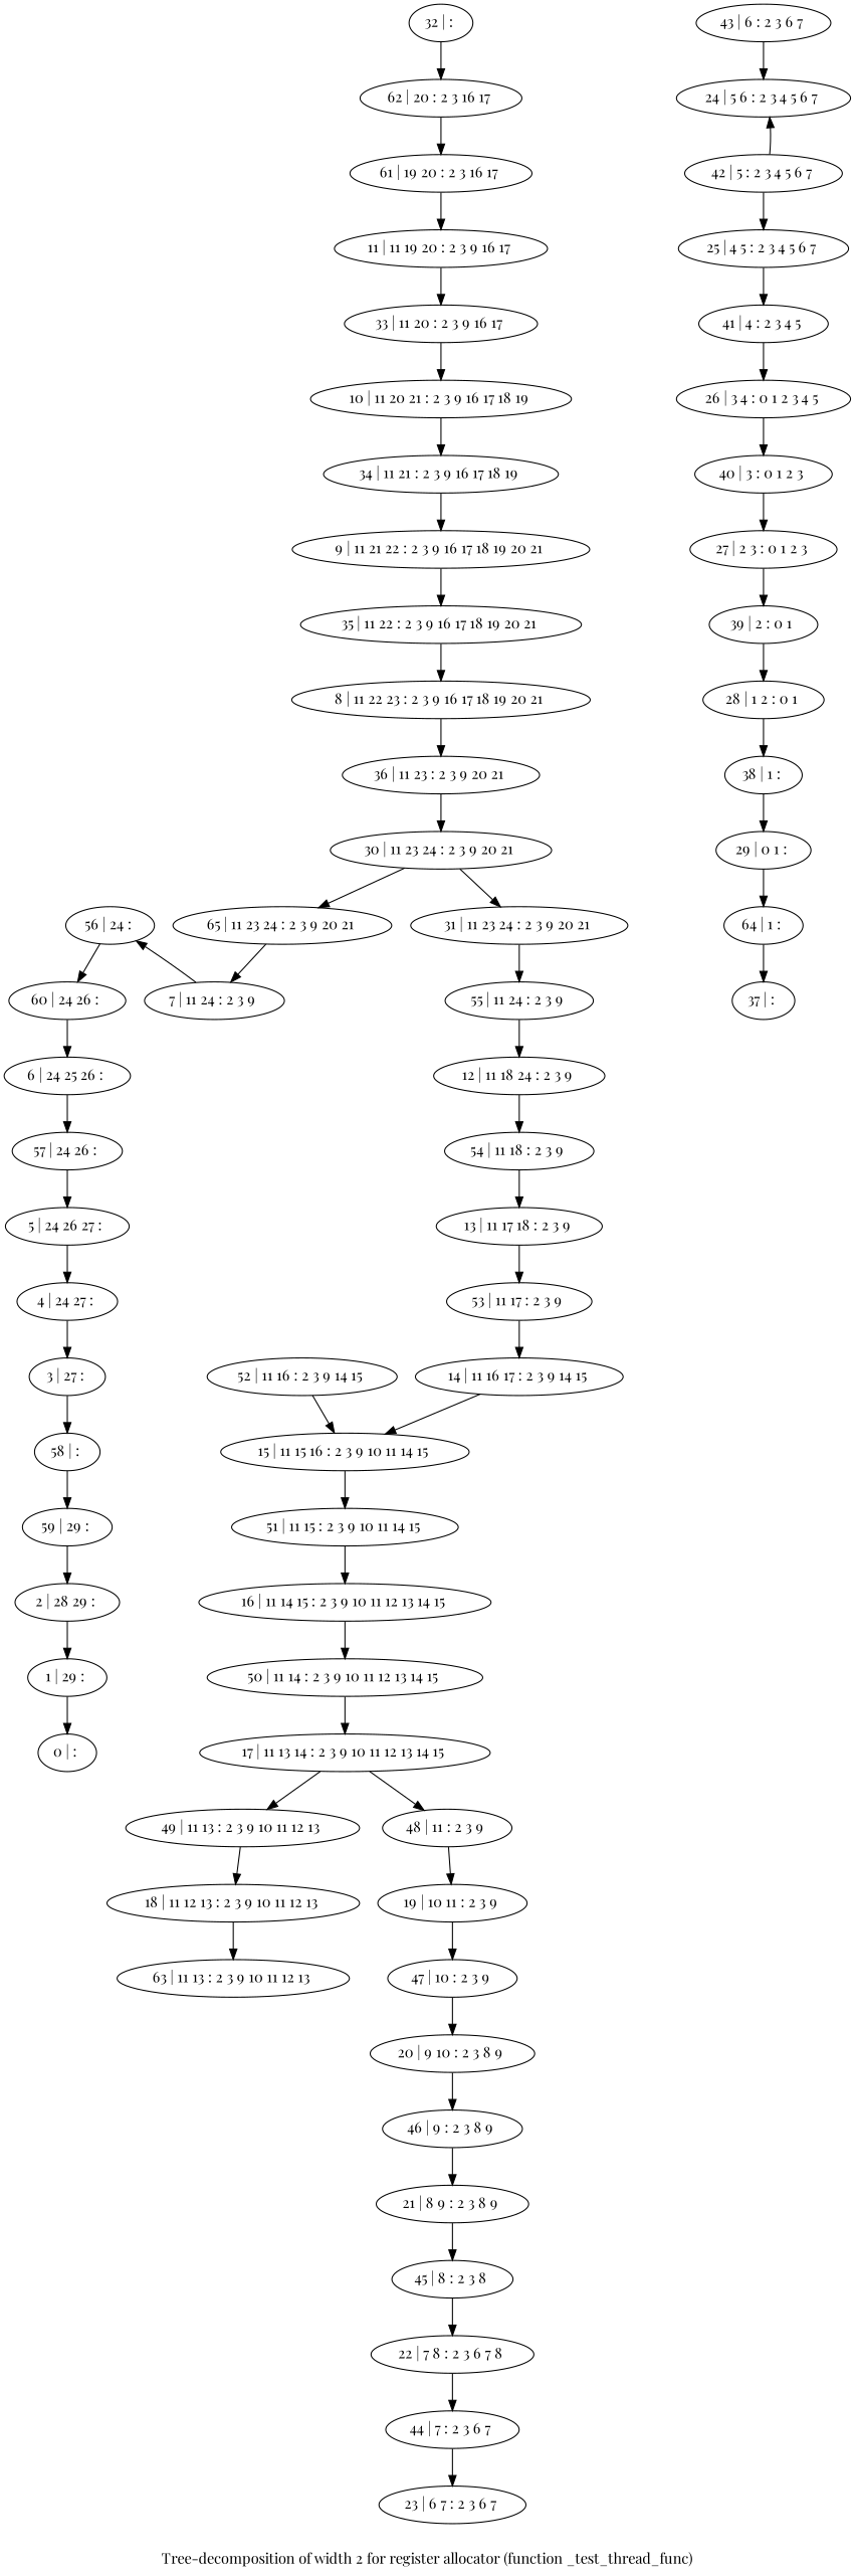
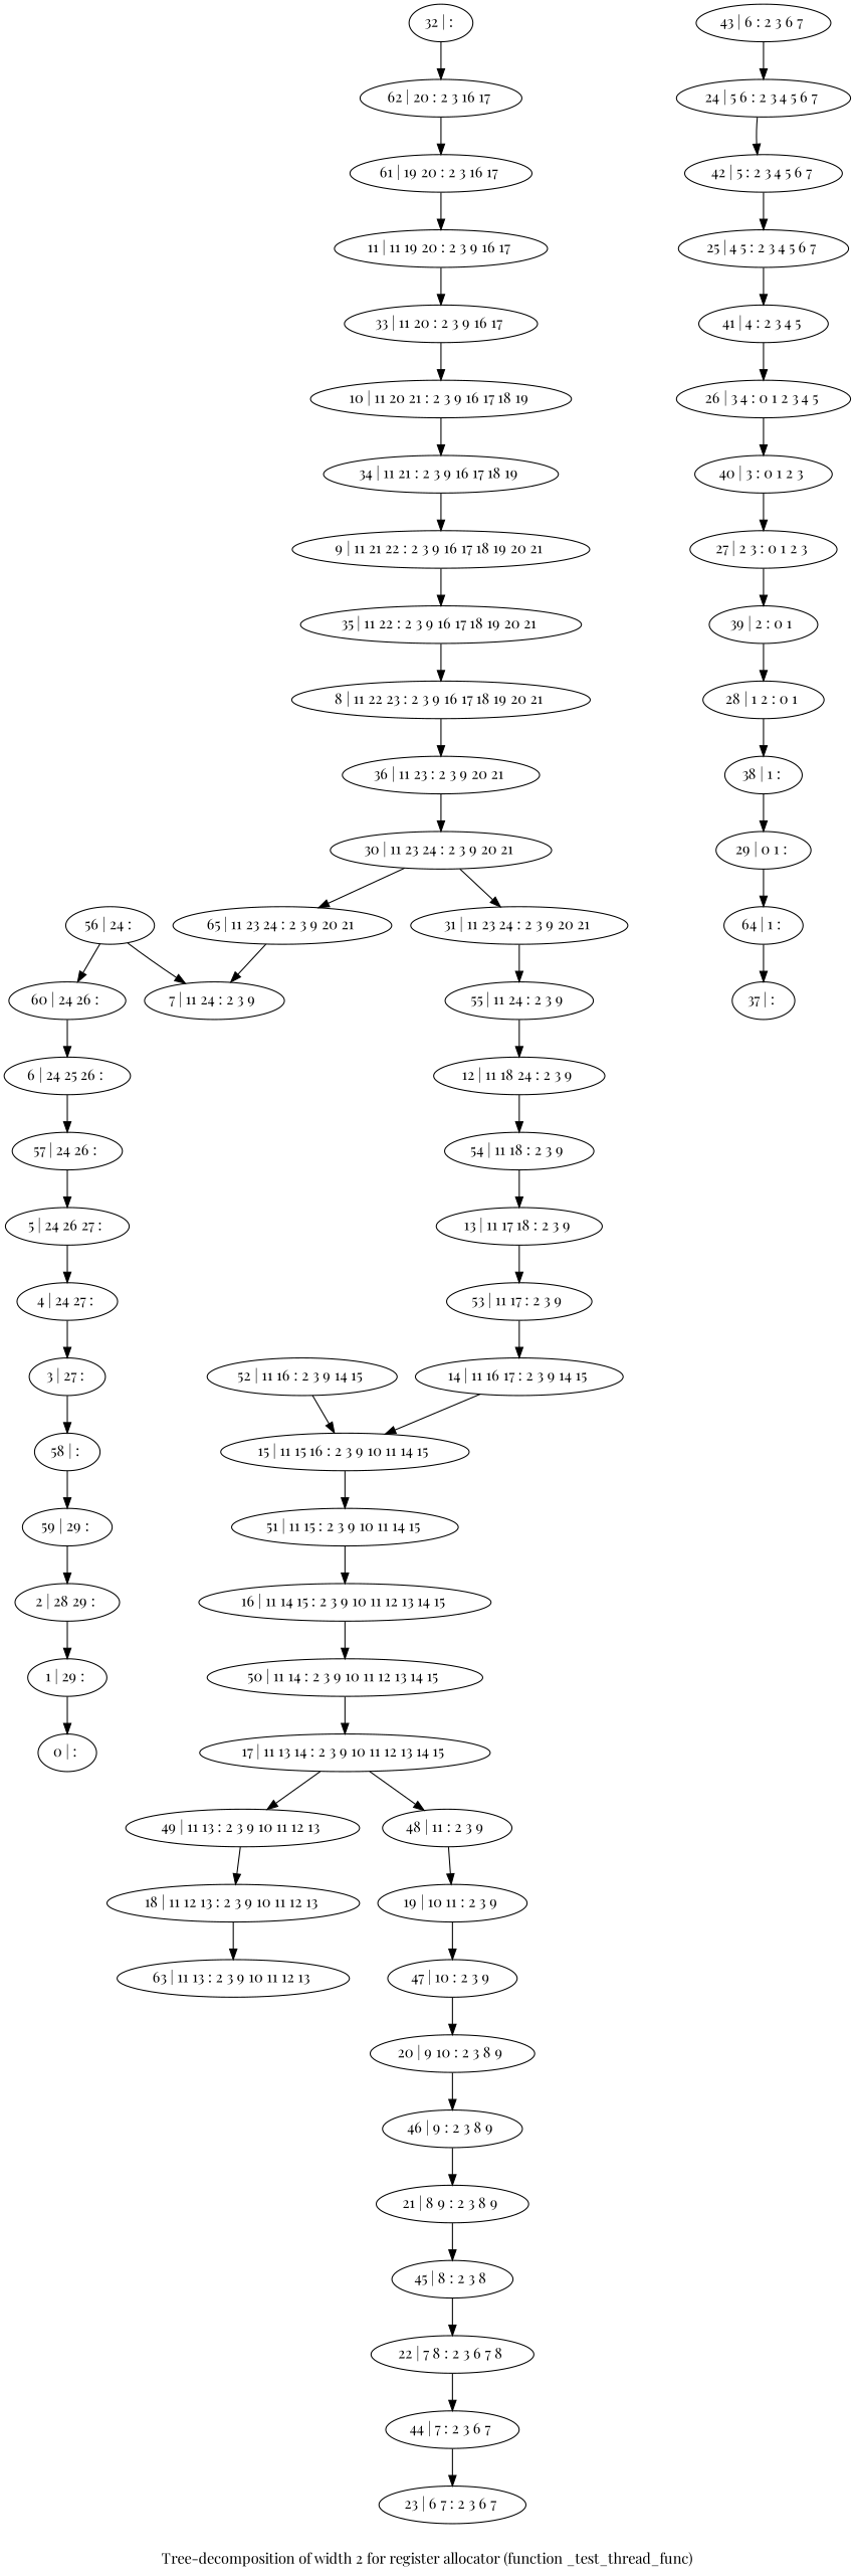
  digraph {
    fontname="Playfair Display"
    label="Tree-decomposition of width 2 for register allocator (function _test_thread_func)"
    node [fontname="Playfair Display"]
    edge [fontname="Playfair Display"]
    n1 [label="0 | : "]
    n2 [label="1 | 29 : "]
    n3 [label="2 | 28 29 : "]
    n4 [label="3 | 27 : "]
    n5 [label="58 | : "]
    n6 [label="59 | 29 : "]
    n7 [label="4 | 24 27 : "]
    n8 [label="5 | 24 26 27 : "]
    n9 [label="6 | 24 25 26 : "]
    n10 [label="57 | 24 26 : "]
    n11 [label="7 | 11 24 : 2 3 9 "]
    n12 [label="56 | 24 : "]
    n13 [label="60 | 24 26 : "]
    n14 [label="8 | 11 22 23 : 2 3 9 16 17 18 19 20 21 "]
    n15 [label="36 | 11 23 : 2 3 9 20 21 "]
    n16 [label="30 | 11 23 24 : 2 3 9 20 21 "]
    n17 [label="9 | 11 21 22 : 2 3 9 16 17 18 19 20 21 "]
    n18 [label="35 | 11 22 : 2 3 9 16 17 18 19 20 21 "]
    n19 [label="10 | 11 20 21 : 2 3 9 16 17 18 19 "]
    n20 [label="34 | 11 21 : 2 3 9 16 17 18 19 "]
    n21 [label="11 | 11 19 20 : 2 3 9 16 17 "]
    n22 [label="33 | 11 20 : 2 3 9 16 17 "]
    n23 [label="12 | 11 18 24 : 2 3 9 "]
    n24 [label="54 | 11 18 : 2 3 9 "]
    n25 [label="13 | 11 17 18 : 2 3 9 "]
    n26 [label="53 | 11 17 : 2 3 9 "]
    n27 [label="14 | 11 16 17 : 2 3 9 14 15 "]
    n28 [label="15 | 11 15 16 : 2 3 9 10 11 14 15 "]
    n29 [label="52 | 11 16 : 2 3 9 14 15 "]
    n30 [label="51 | 11 15 : 2 3 9 10 11 14 15 "]
    n31 [label="16 | 11 14 15 : 2 3 9 10 11 12 13 14 15 "]
    n32 [label="50 | 11 14 : 2 3 9 10 11 12 13 14 15 "]
    n33 [label="17 | 11 13 14 : 2 3 9 10 11 12 13 14 15 "]
    n34 [label="49 | 11 13 : 2 3 9 10 11 12 13 "]
    n35 [label="48 | 11 : 2 3 9 "]
    n36 [label="18 | 11 12 13 : 2 3 9 10 11 12 13 "]
    n37 [label="63 | 11 13 : 2 3 9 10 11 12 13 "]
    n38 [label="19 | 10 11 : 2 3 9 "]
    n39 [label="47 | 10 : 2 3 9 "]
    n40 [label="20 | 9 10 : 2 3 8 9 "]
    n41 [label="46 | 9 : 2 3 8 9 "]
    n42 [label="21 | 8 9 : 2 3 8 9 "]
    n43 [label="45 | 8 : 2 3 8 "]
    n44 [label="22 | 7 8 : 2 3 6 7 8 "]
    n45 [label="44 | 7 : 2 3 6 7 "]
    n46 [label="23 | 6 7 : 2 3 6 7 "]
    n47 [label="43 | 6 : 2 3 6 7 "]
    n48 [label="24 | 5 6 : 2 3 4 5 6 7 "]
    n49 [label="42 | 5 : 2 3 4 5 6 7 "]
    n50 [label="25 | 4 5 : 2 3 4 5 6 7 "]
    n51 [label="41 | 4 : 2 3 4 5 "]
    n52 [label="26 | 3 4 : 0 1 2 3 4 5 "]
    n53 [label="40 | 3 : 0 1 2 3 "]
    n54 [label="27 | 2 3 : 0 1 2 3 "]
    n55 [label="39 | 2 : 0 1 "]
    n56 [label="28 | 1 2 : 0 1 "]
    n57 [label="38 | 1 : "]
    n58 [label="29 | 0 1 : "]
    n59 [label="64 | 1 : "]
    n60 [label="37 | : "]
    n61 [label="31 | 11 23 24 : 2 3 9 20 21 "]
    n62 [label="65 | 11 23 24 : 2 3 9 20 21 "]
    n63 [label="55 | 11 24 : 2 3 9 "]
    n64 [label="32 | : "]
    n65 [label="62 | 20 : 2 3 16 17 "]
    n66 [label="61 | 19 20 : 2 3 16 17 "]
    n2 -> n1
    n3 -> n2
    n4 -> n5
    n5 -> n6
    n6 -> n3
    n7 -> n4
    n8 -> n7
    n9 -> n10
    n10 -> n8
-   n11 -> n12
+   n12 -> n11
    n12 -> n13
    n13 -> n9
    n14 -> n15
    n15 -> n16
    n16 -> n61
    n16 -> n62
    n17 -> n18
    n18 -> n14
    n19 -> n20
    n20 -> n17
    n21 -> n22
    n22 -> n19
    n23 -> n24
    n24 -> n25
    n25 -> n26
    n26 -> n27
    n27 -> n28
    n28 -> n30
    n29 -> n28
    n30 -> n31
    n31 -> n32
    n32 -> n33
    n33 -> n34
    n33 -> n35
    n34 -> n36
    n35 -> n38
    n36 -> n37
    n38 -> n39
    n39 -> n40
    n40 -> n41
    n41 -> n42
    n42 -> n43
    n43 -> n44
    n44 -> n45
    n45 -> n46
    n47 -> n48
-   n49 -> n48
+   n48 -> n49
    n49 -> n50
    n50 -> n51
    n51 -> n52
    n52 -> n53
    n53 -> n54
    n54 -> n55
    n55 -> n56
    n56 -> n57
    n57 -> n58
    n58 -> n59
    n59 -> n60
    n61 -> n63
    n62 -> n11
    n63 -> n23
    n64 -> n65
    n65 -> n66
    n66 -> n21
  }
